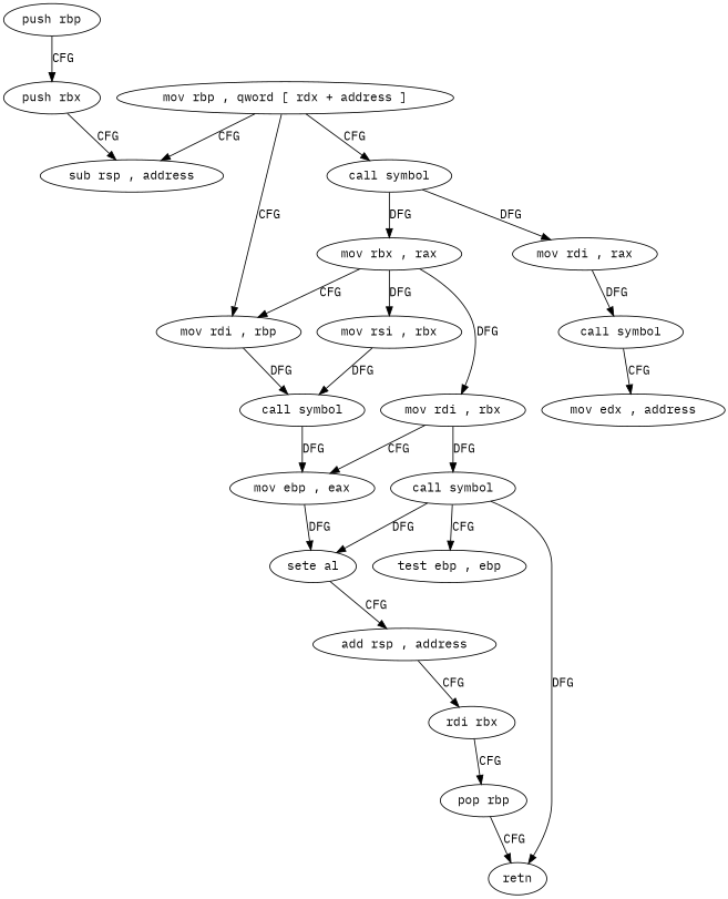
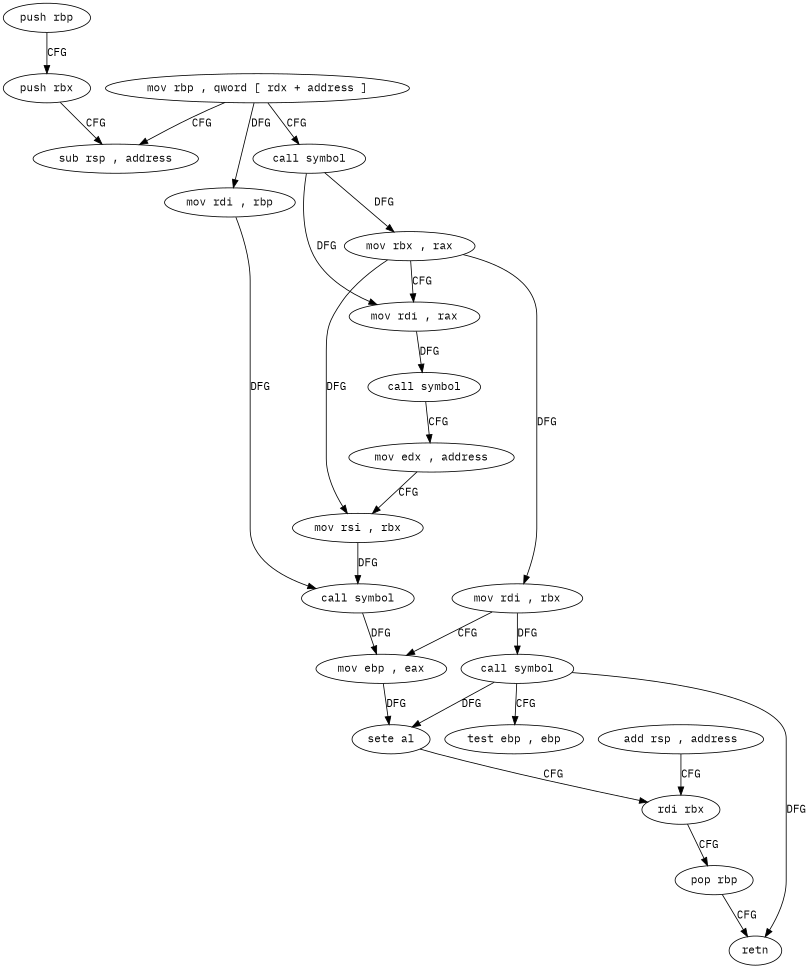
  digraph {
    fontname="IBM Plex Mono"
    node [fontname="IBM Plex Mono"]
    edge [fontname="IBM Plex Mono"]
    n1 [label="push rbp"]
    n2 [label="push rbx"]
    n3 [label="sub rsp , address"]
    n4 [label="mov rbp , qword [ rdx + address ]"]
    n5 [label="call symbol"]
    n6 [label="mov rdi , rbp"]
    n7 [label="mov rbx , rax"]
    n8 [label="mov rdi , rax"]
    n9 [label="call symbol"]
    n10 [label="mov rsi , rbx"]
    n11 [label="mov rdi , rbx"]
    n12 [label="call symbol"]
    n13 [label="mov ebp , eax"]
    n14 [label="call symbol"]
    n15 [label="mov edx , address"]
    n16 [label="sete al"]
    n17 [label="add rsp , address"]
    n18 [label="test ebp , ebp"]
    n19 [label=retn]
    n20 [label="rdi rbx"]
    n21 [label="pop rbp"]
    n1 -> n2 [label=CFG]
    n2 -> n3 [label=CFG]
    n4 -> n3 [label=CFG]
    n4 -> n5 [label=CFG]
-   n4 -> n6 [label=CFG]
+   n4 -> n6 [label=DFG]
    n5 -> n7 [label=DFG]
    n5 -> n8 [label=DFG]
    n6 -> n9 [label=DFG]
-   n7 -> n6 [label=CFG]
+   n7 -> n8 [label=CFG]
    n7 -> n10 [label=DFG]
    n7 -> n11 [label=DFG]
    n8 -> n12 [label=DFG]
    n9 -> n13 [label=DFG]
    n10 -> n9 [label=DFG]
    n11 -> n13 [label=CFG]
    n11 -> n14 [label=DFG]
    n12 -> n15 [label=CFG]
    n13 -> n16 [label=DFG]
    n14 -> n16 [label=DFG]
    n14 -> n18 [label=CFG]
    n14 -> n19 [label=DFG]
-   n16 -> n17 [label=CFG]
+   n15 -> n10 [label=CFG]
+   n16 -> n20 [label=CFG]
    n17 -> n20 [label=CFG]
    n20 -> n21 [label=CFG]
    n21 -> n19 [label=CFG]
  }
